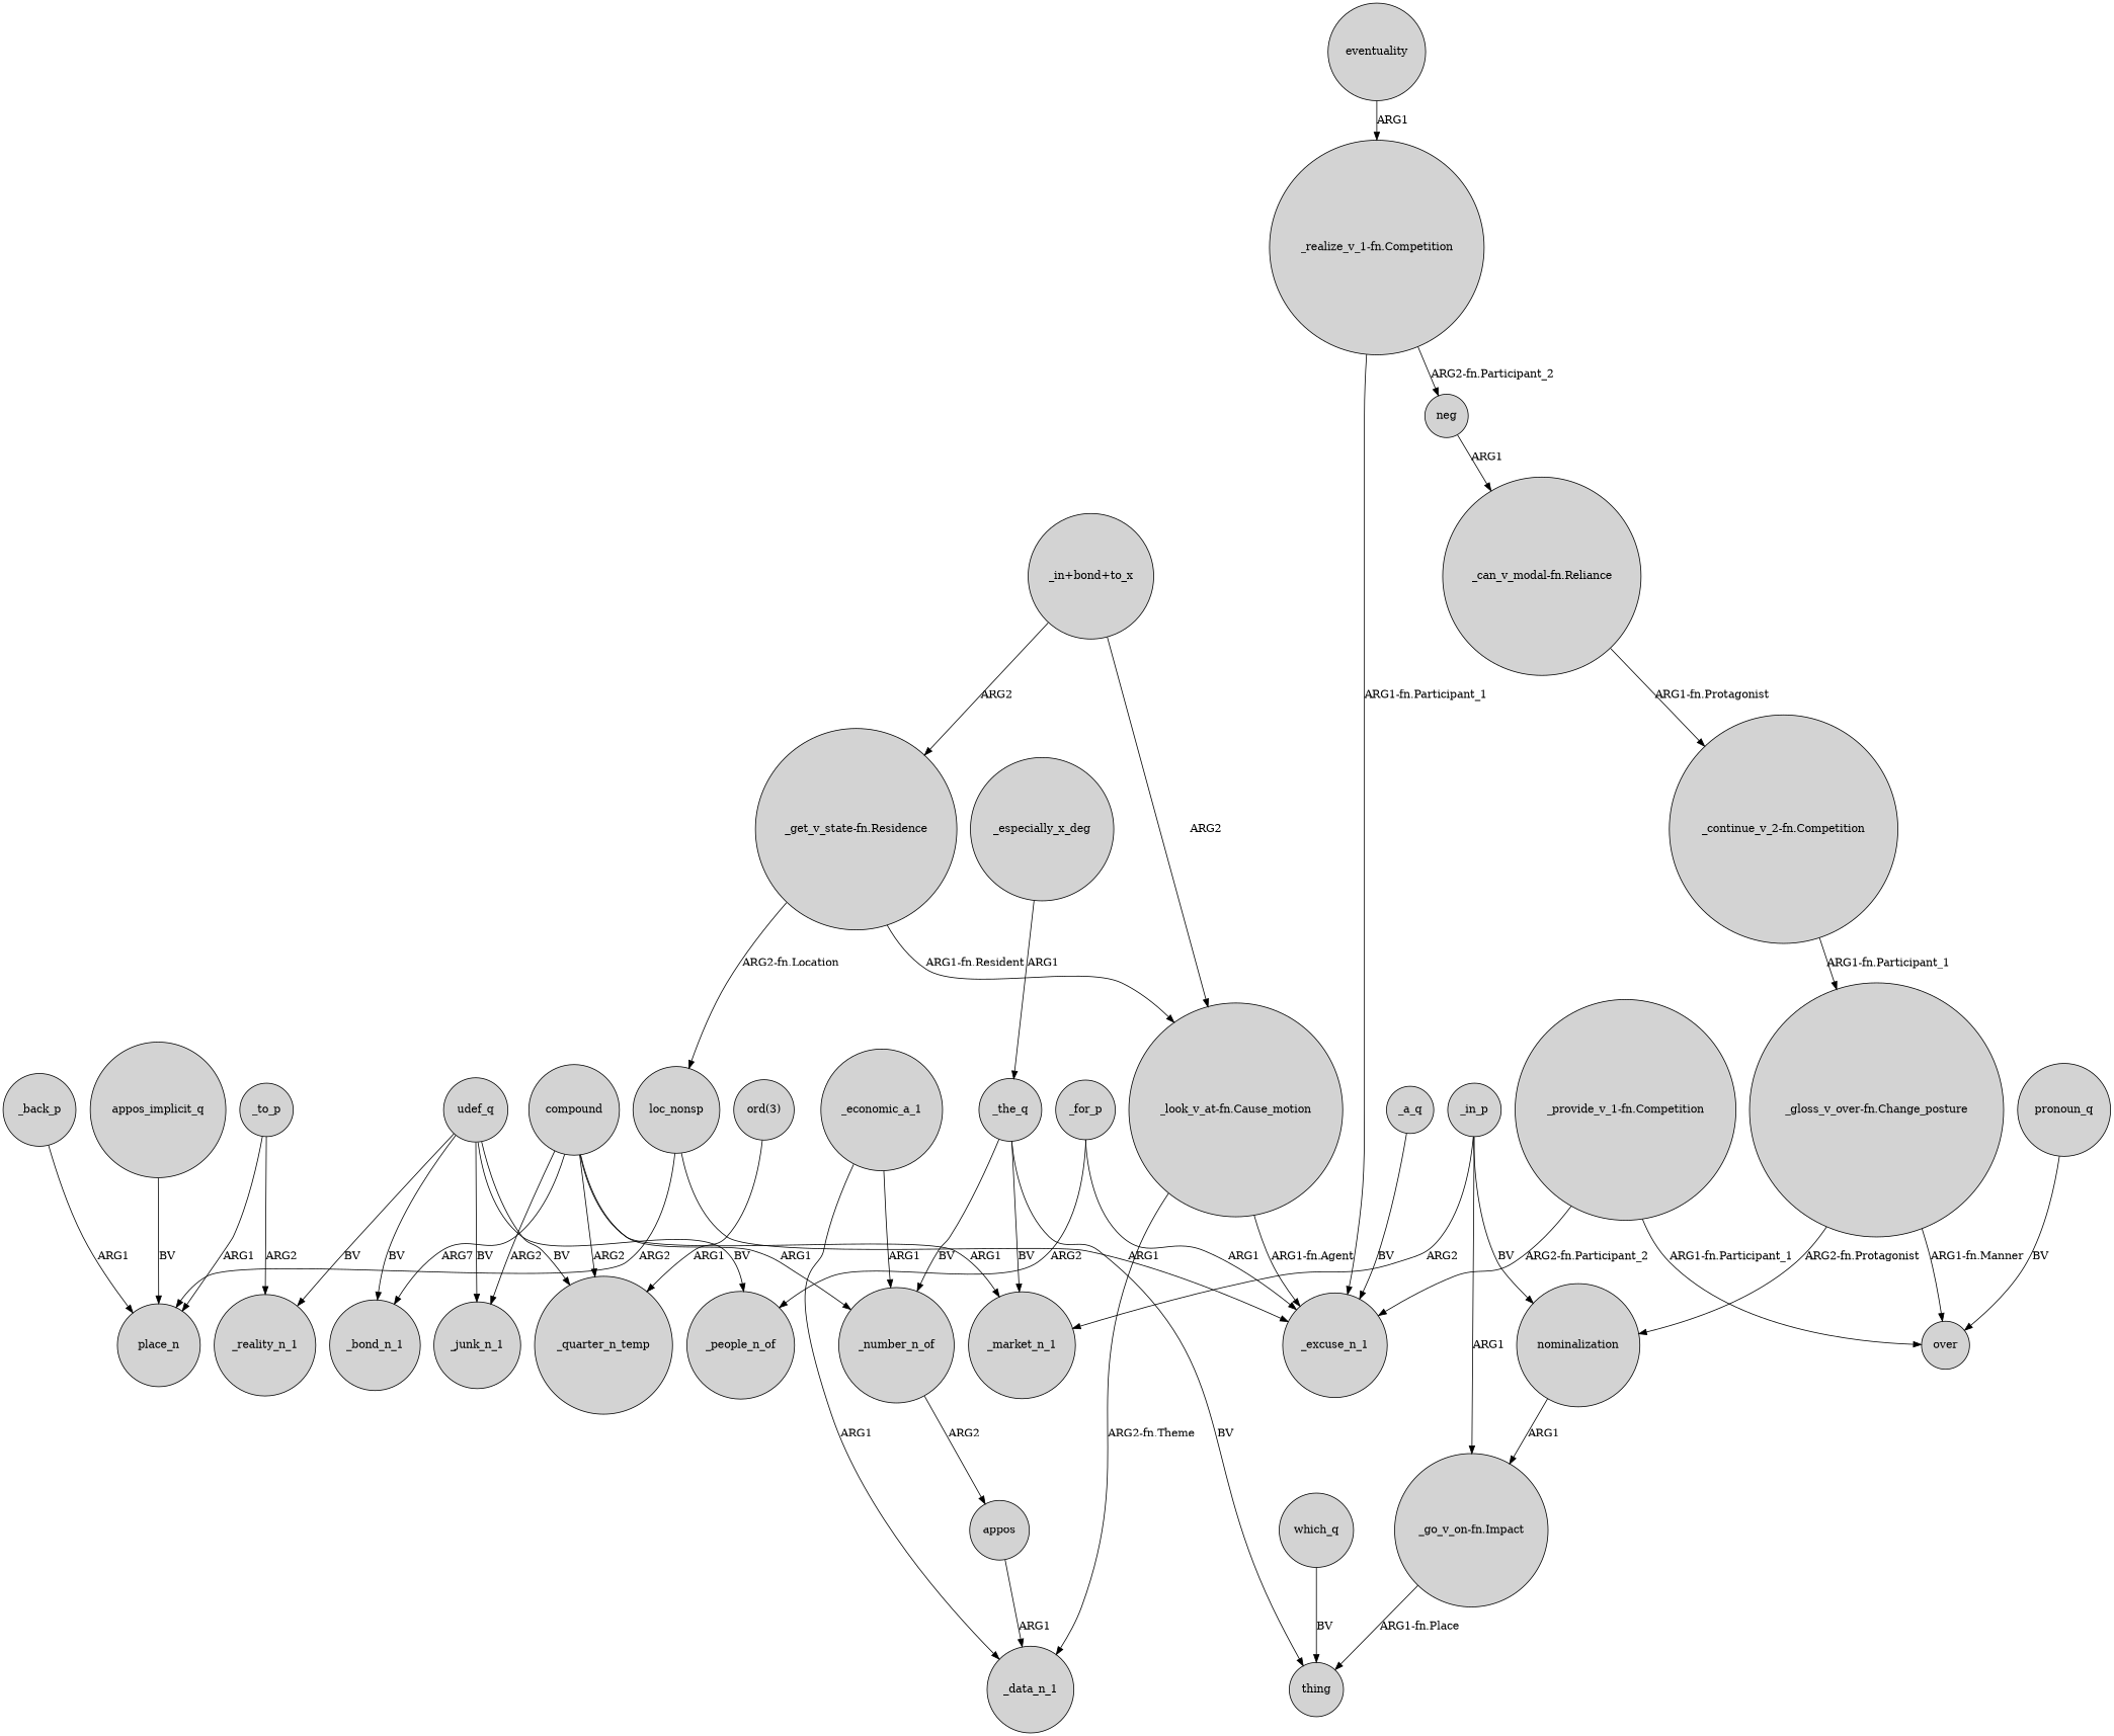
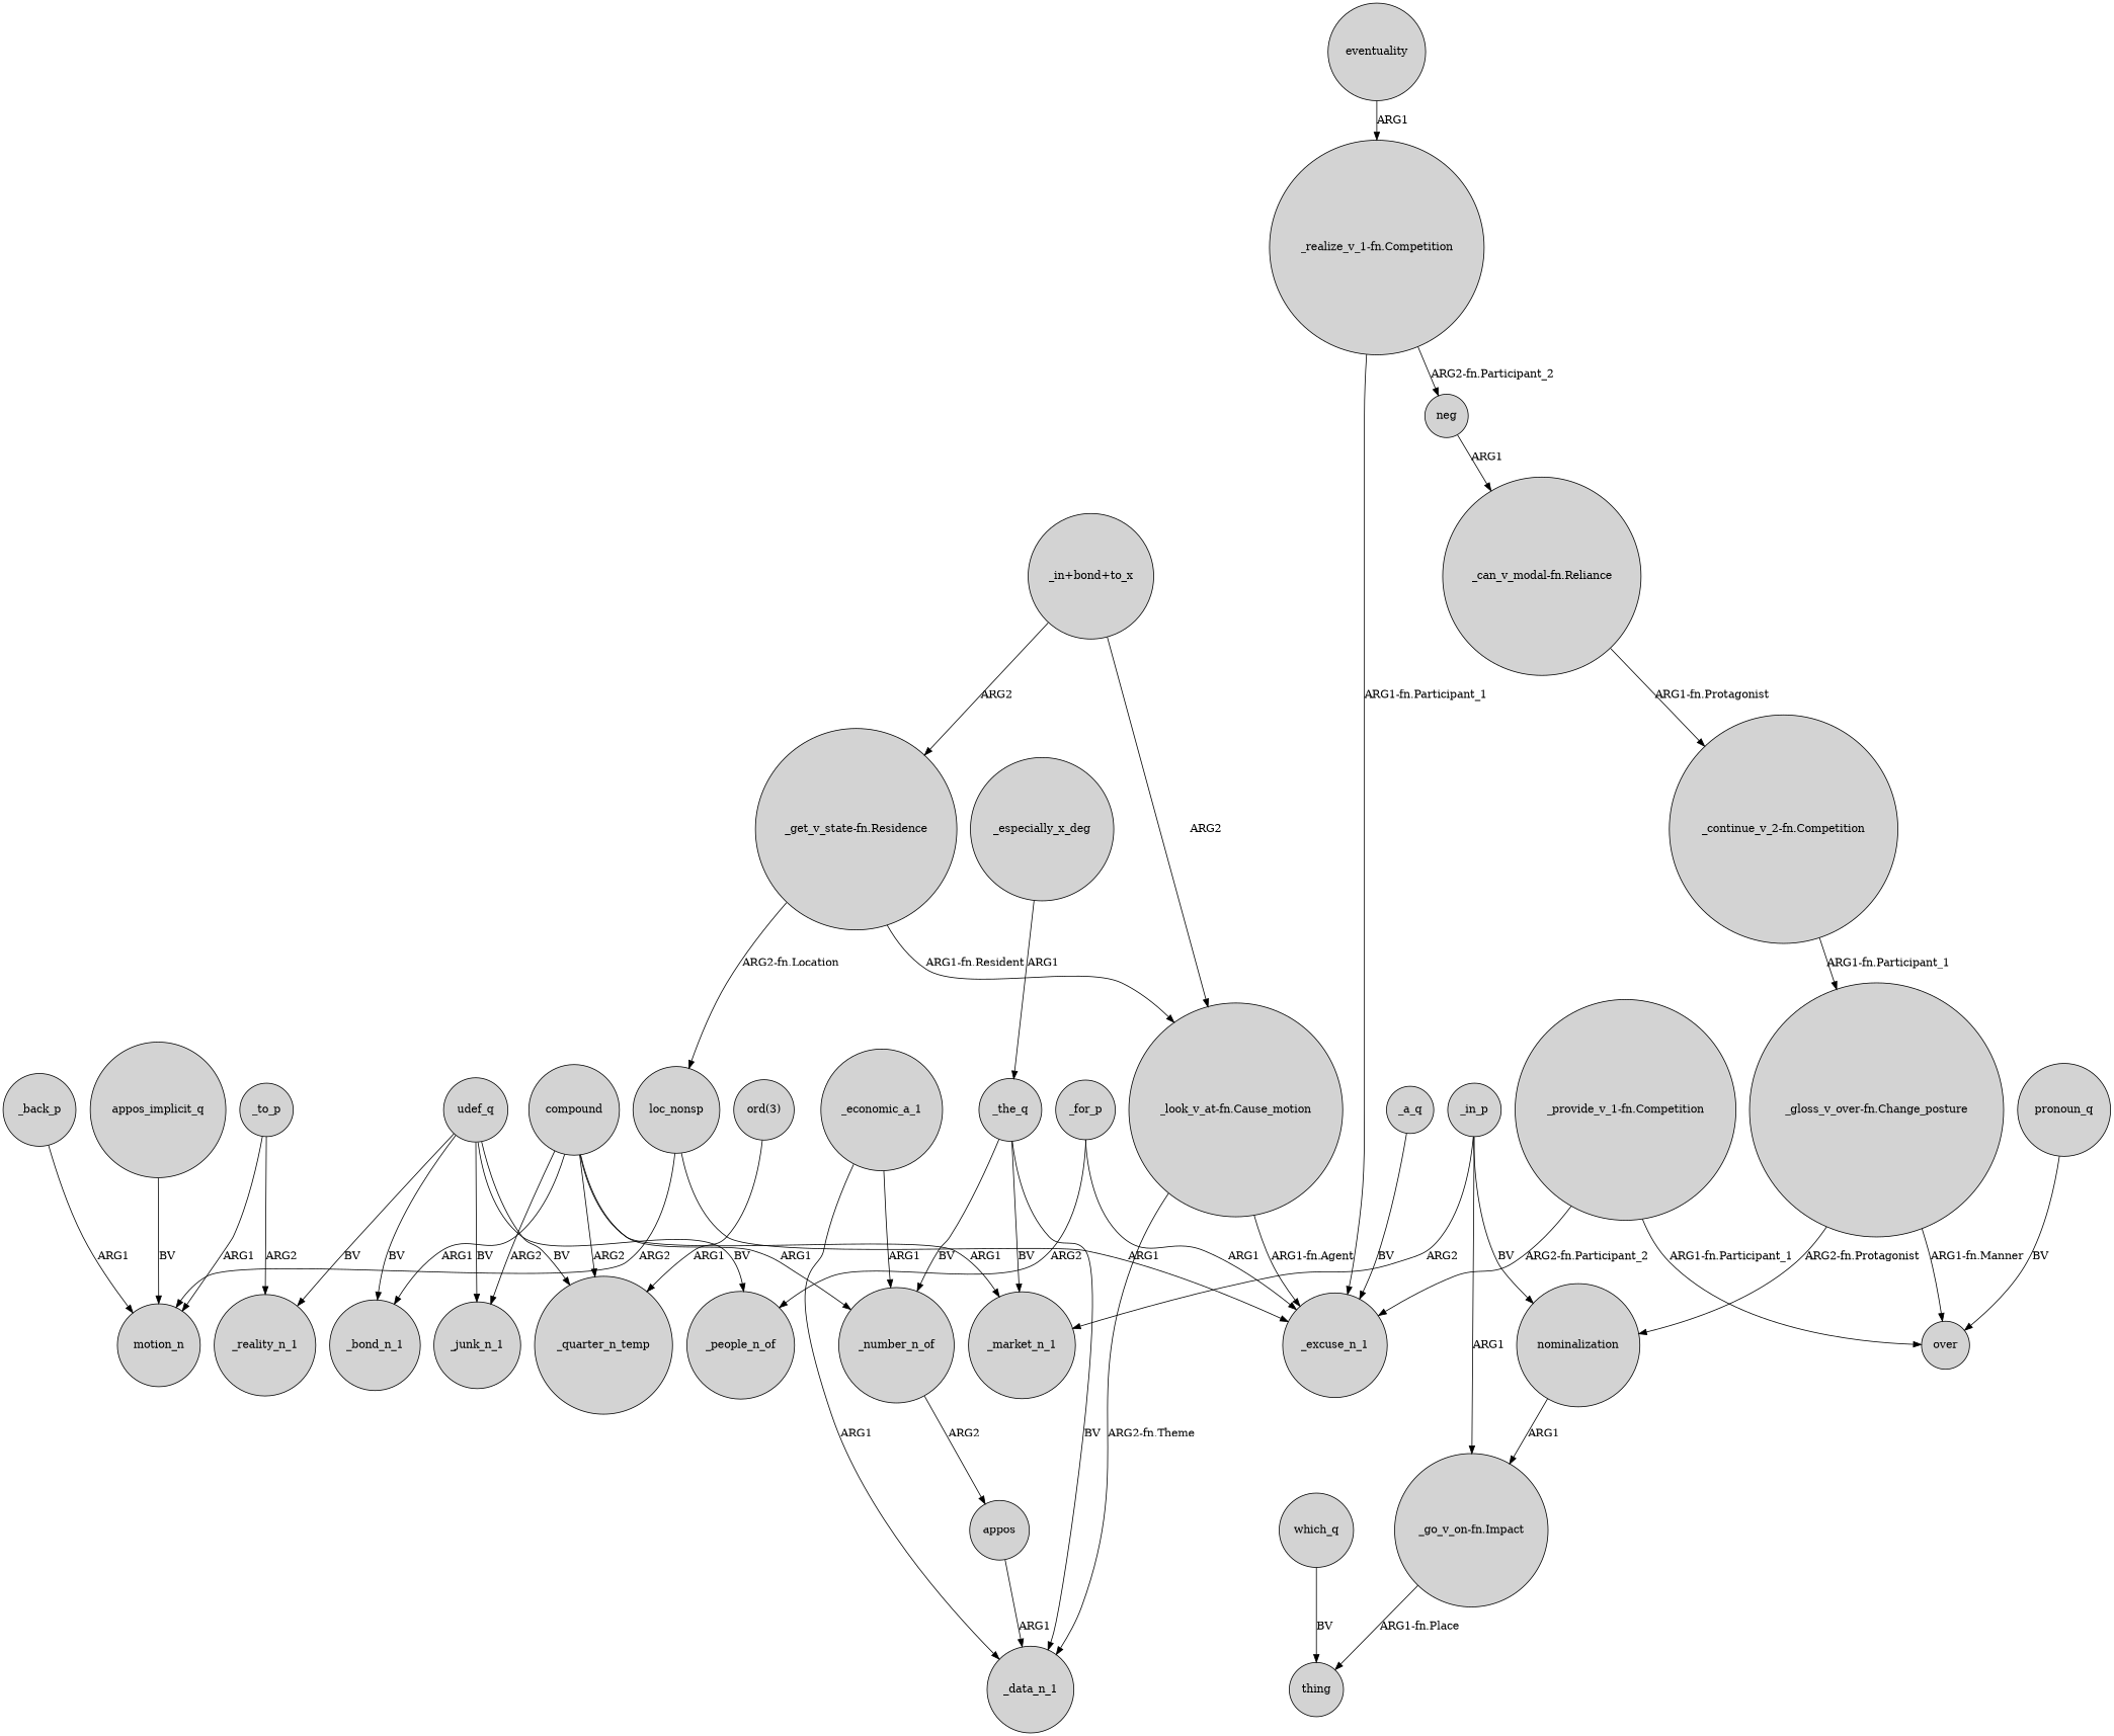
  digraph {
    node [shape=circle style=filled]
    udef_q
    _people_n_of
    _bond_n_1
    _quarter_n_temp
    _junk_n_1
    _reality_n_1
    nominalization
    "_go_v_on-fn.Impact"
    compound
    _number_n_of
    _market_n_1
    appos
    "_realize_v_1-fn.Competition"
    _excuse_n_1
    neg
    "_can_v_modal-fn.Reliance"
    thing
    "ord(3)"
    n19 [label=appos_implicit_q]
-   place_n
+   place_n [label=motion_n]
    _the_q
    _data_n_1
    _economic_a_1
    "_get_v_state-fn.Residence"
    loc_nonsp
    "_look_v_at-fn.Cause_motion"
    "_gloss_v_over-fn.Change_posture"
    n28 [label=over]
    "_continue_v_2-fn.Competition"
    which_q
    _for_p
    n32 [label="_in+bond+to_x"]
    "_provide_v_1-fn.Competition"
    pronoun_q
    _in_p
    _back_p
    _to_p
    _a_q
    _especially_x_deg
    eventuality
    udef_q -> _people_n_of [label=BV]
    udef_q -> _bond_n_1 [label=BV]
    udef_q -> _quarter_n_temp [label=BV]
    udef_q -> _junk_n_1 [label=BV]
    udef_q -> _reality_n_1 [label=BV]
    nominalization -> "_go_v_on-fn.Impact" [label=ARG1]
    "_go_v_on-fn.Impact" -> thing [label="ARG1-fn.Place"]
-   compound -> _bond_n_1 [label=ARG7]
+   compound -> _bond_n_1 [label=ARG1]
    compound -> _quarter_n_temp [label=ARG2]
    compound -> _junk_n_1 [label=ARG2]
    compound -> _number_n_of [label=ARG1]
    compound -> _market_n_1 [label=ARG1]
    _number_n_of -> appos [label=ARG2]
    appos -> _data_n_1 [label=ARG1]
    "_realize_v_1-fn.Competition" -> _excuse_n_1 [label="ARG1-fn.Participant_1"]
    "_realize_v_1-fn.Competition" -> neg [label="ARG2-fn.Participant_2"]
    neg -> "_can_v_modal-fn.Reliance" [label=ARG1]
    "_can_v_modal-fn.Reliance" -> "_continue_v_2-fn.Competition" [label="ARG1-fn.Protagonist"]
    "ord(3)" -> _quarter_n_temp [label=ARG1]
    n19 -> place_n [label=BV]
    _the_q -> _number_n_of [label=BV]
    _the_q -> _market_n_1 [label=BV]
-   _the_q -> thing [label=BV]
+   _the_q -> _data_n_1 [label=BV]
    _economic_a_1 -> _number_n_of [label=ARG1]
    _economic_a_1 -> _data_n_1 [label=ARG1]
    "_get_v_state-fn.Residence" -> loc_nonsp [label="ARG2-fn.Location"]
    "_get_v_state-fn.Residence" -> "_look_v_at-fn.Cause_motion" [label="ARG1-fn.Resident"]
    loc_nonsp -> _excuse_n_1 [label=ARG1]
    loc_nonsp -> place_n [label=ARG2]
    "_look_v_at-fn.Cause_motion" -> _excuse_n_1 [label="ARG1-fn.Agent"]
    "_look_v_at-fn.Cause_motion" -> _data_n_1 [label="ARG2-fn.Theme"]
    "_gloss_v_over-fn.Change_posture" -> nominalization [label="ARG2-fn.Protagonist"]
    "_gloss_v_over-fn.Change_posture" -> n28 [label="ARG1-fn.Manner"]
    "_continue_v_2-fn.Competition" -> "_gloss_v_over-fn.Change_posture" [label="ARG1-fn.Participant_1"]
    which_q -> thing [label=BV]
    _for_p -> _people_n_of [label=ARG2]
    _for_p -> _excuse_n_1 [label=ARG1]
    n32 -> "_get_v_state-fn.Residence" [label=ARG2]
    n32 -> "_look_v_at-fn.Cause_motion" [label=ARG2]
    "_provide_v_1-fn.Competition" -> _excuse_n_1 [label="ARG2-fn.Participant_2"]
    "_provide_v_1-fn.Competition" -> n28 [label="ARG1-fn.Participant_1"]
    pronoun_q -> n28 [label=BV]
    _in_p -> nominalization [label=BV]
    _in_p -> "_go_v_on-fn.Impact" [label=ARG1]
    _in_p -> _market_n_1 [label=ARG2]
    _back_p -> place_n [label=ARG1]
    _to_p -> _reality_n_1 [label=ARG2]
    _to_p -> place_n [label=ARG1]
    _a_q -> _excuse_n_1 [label=BV]
    _especially_x_deg -> _the_q [label=ARG1]
    eventuality -> "_realize_v_1-fn.Competition" [label=ARG1]
  }
